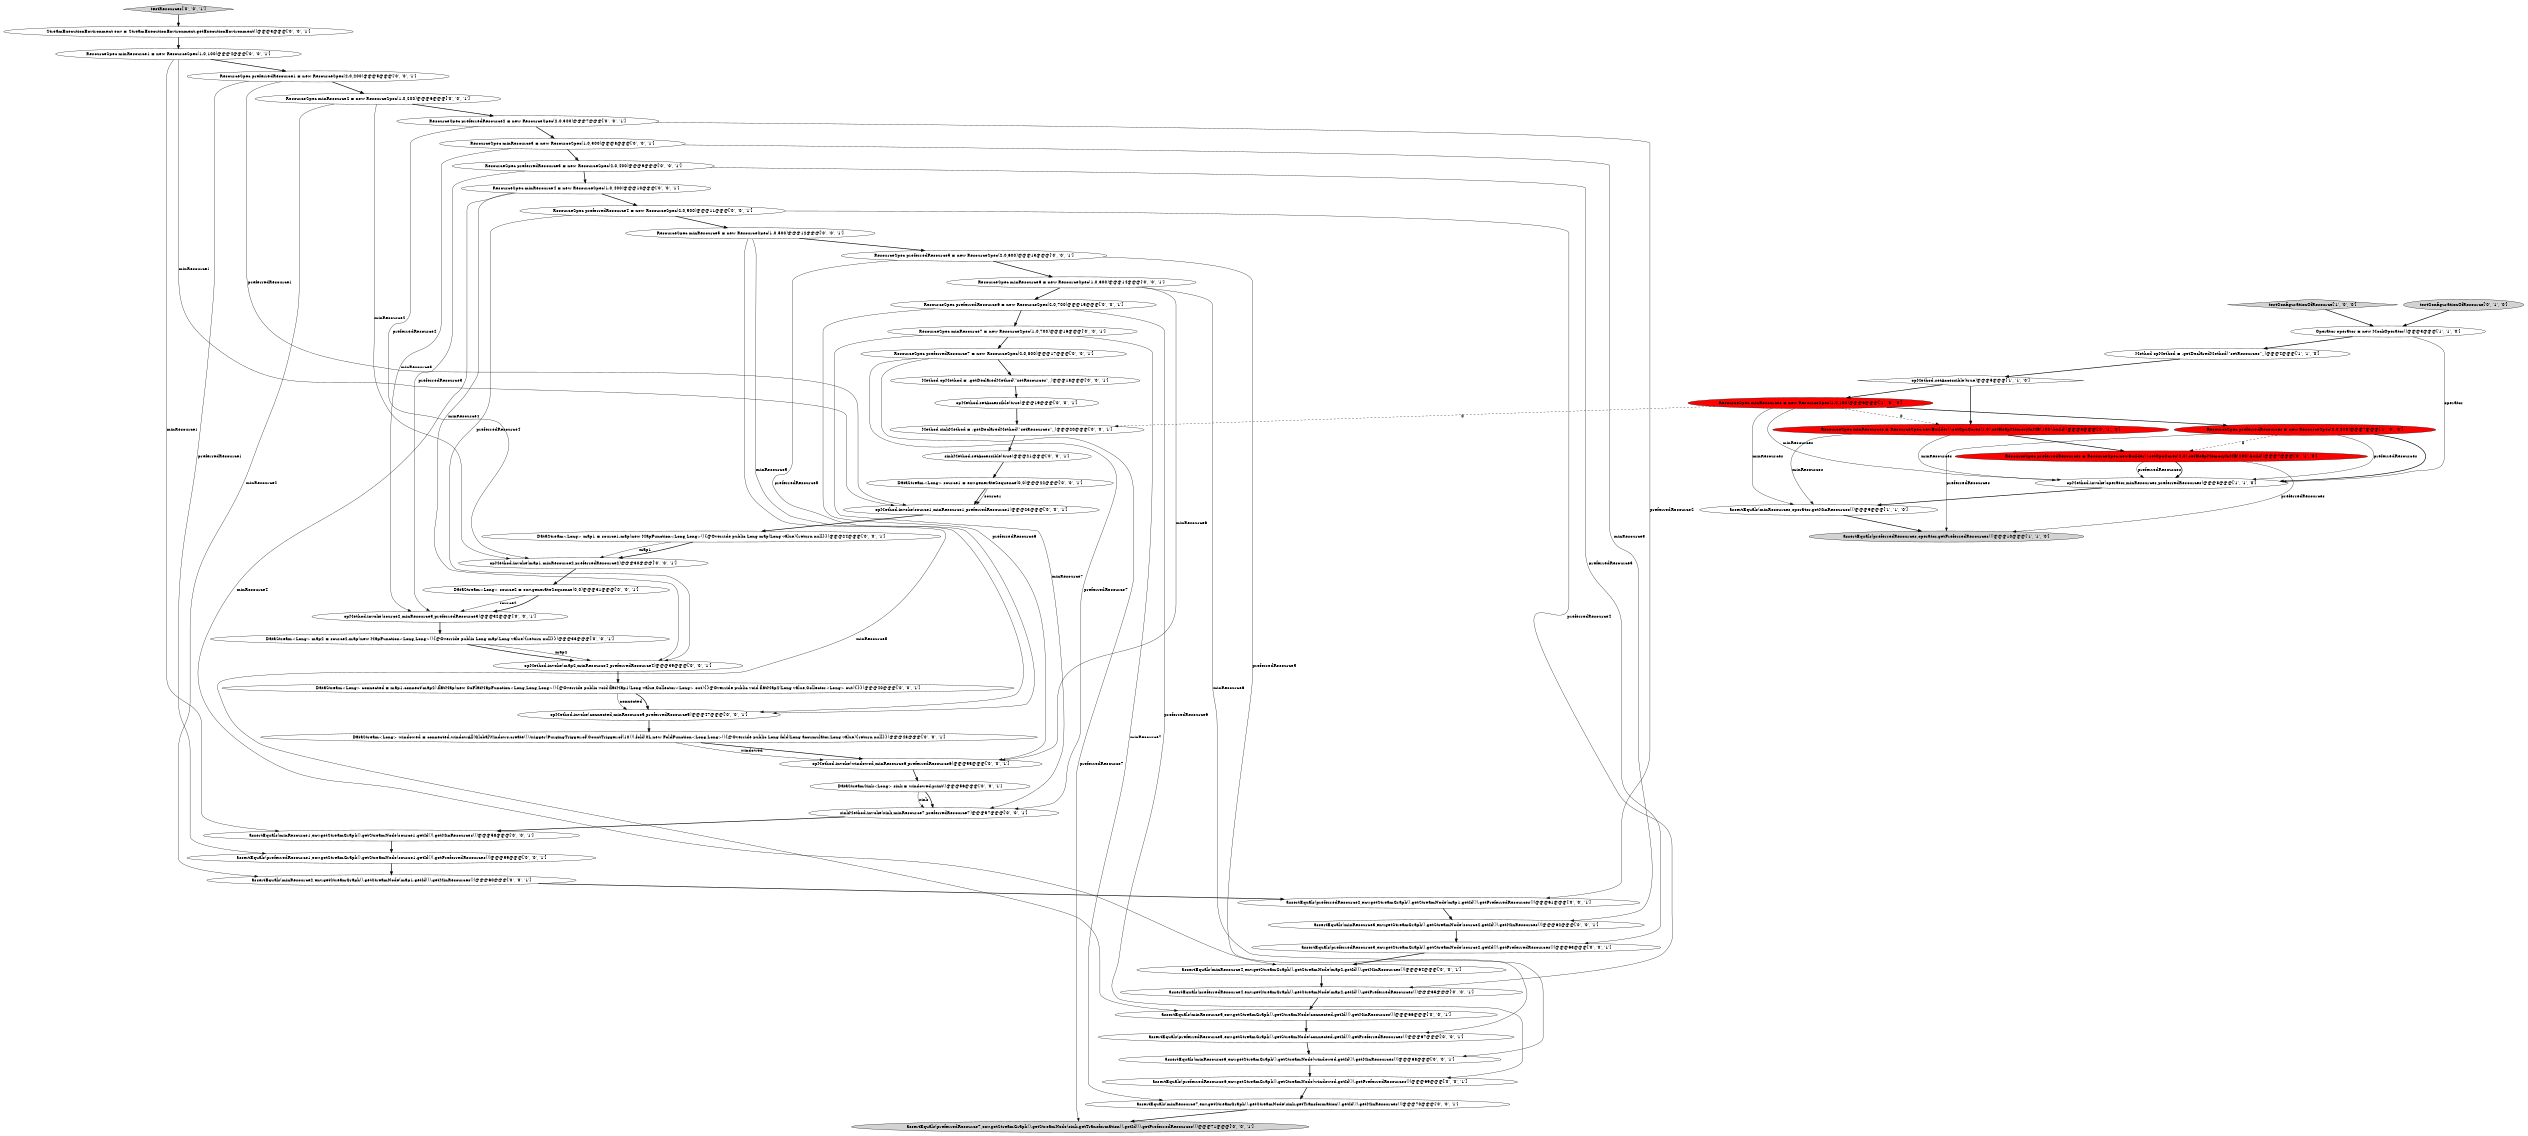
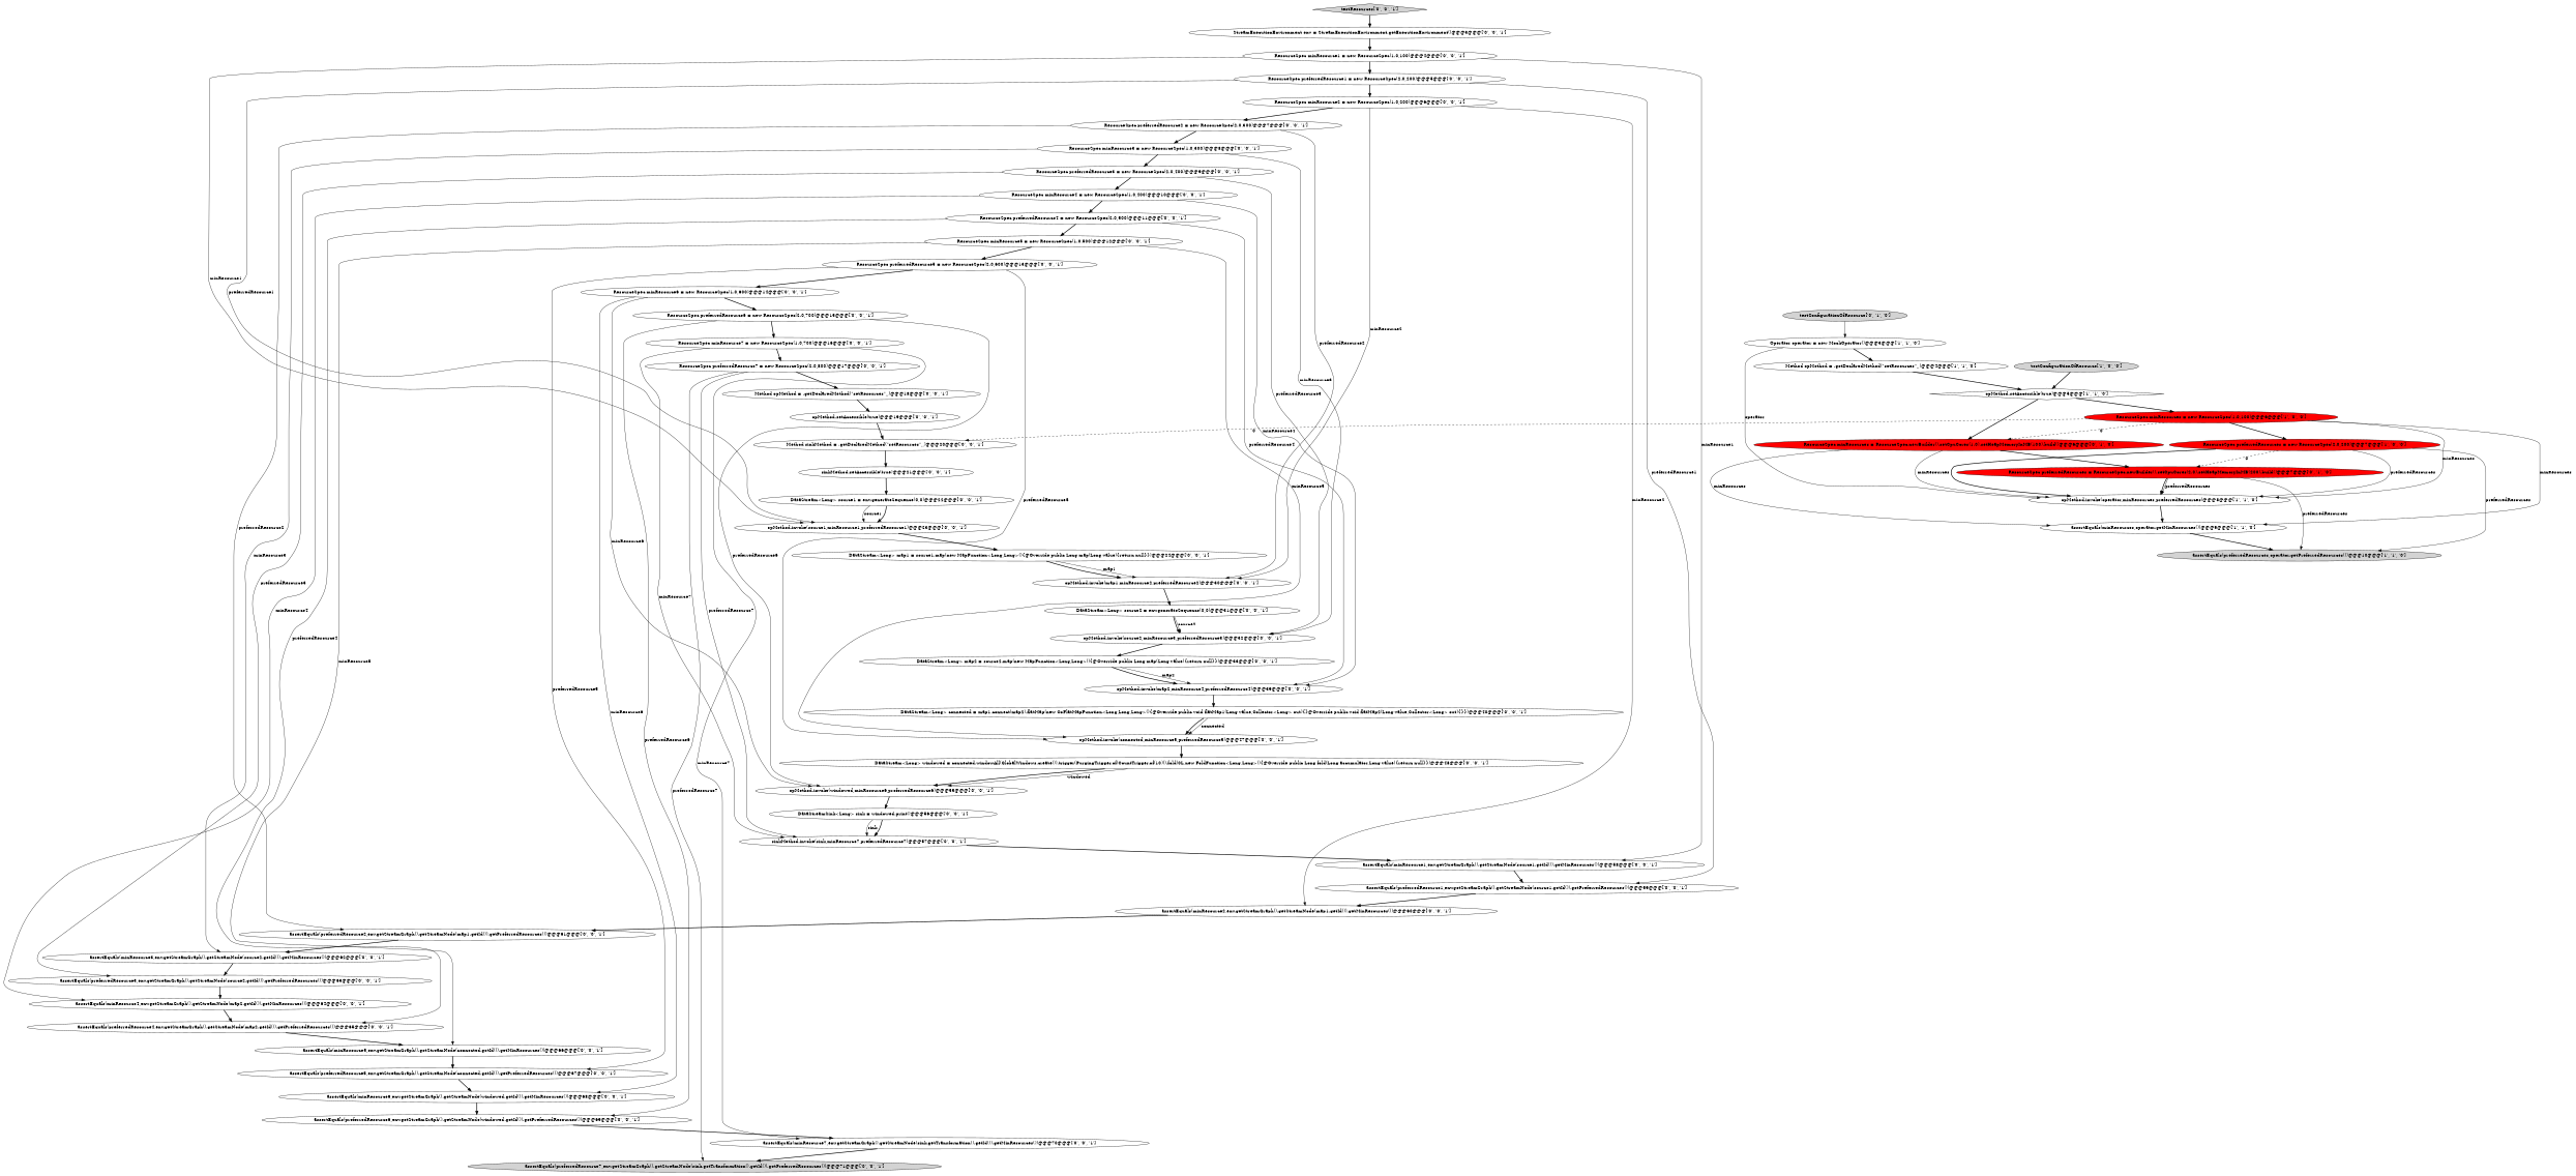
  digraph {
    fontname="DejaVu Serif"
    node [fillcolor=white fontname="DejaVu Serif" shape=ellipse style=filled]
    edge [fontname="DejaVu Serif" style=bold]
    n1 [label="DataStreamSink<Long> sink = windowed.print()@@@56@@@['0', '0', '1']"]
    n2 [label="sinkMethod.invoke(sink,minResource7,preferredResource7)@@@57@@@['0', '0', '1']"]
    n3 [label="assertEquals(minResource1,env.getStreamGraph().getStreamNode(source1.getId()).getMinResources())@@@58@@@['0', '0', '1']"]
    n4 [label="opMethod.invoke(operator,minResources,preferredResources)@@@8@@@['1', '1', '0']"]
    n5 [label="assertEquals(minResources,operator.getMinResources())@@@9@@@['1', '1', '0']"]
    n6 [fillcolor=lightgray label="assertEquals(preferredResources,operator.getPreferredResources())@@@10@@@['1', '1', '0']"]
    n7 [label="DataStream<Long> map1 = source1.map(new MapFunction<Long,Long>(){@Override public Long map(Long value){return null}})@@@24@@@['0', '0', '1']"]
    n8 [label="opMethod.invoke(map1,minResource2,preferredResource2)@@@30@@@['0', '0', '1']"]
    n9 [label="DataStream<Long> source2 = env.generateSequence(0,0)@@@31@@@['0', '0', '1']"]
    n10 [label="Operator operator = new MockOperator()@@@3@@@['1', '1', '0']"]
    n11 [label="Method opMethod = .getDeclaredMethod(\"setResources\",,)@@@4@@@['1', '1', '0']"]
    n12 [label="opMethod.setAccessible(true)@@@5@@@['1', '1', '0']" shape=diamond]
    n13 [label="ResourceSpec minResource3 = new ResourceSpec(1.0,300)@@@8@@@['0', '0', '1']"]
    n14 [label="ResourceSpec preferredResource3 = new ResourceSpec(2.0,400)@@@9@@@['0', '0', '1']"]
    n15 [label="assertEquals(minResource3,env.getStreamGraph().getStreamNode(source2.getId()).getMinResources())@@@62@@@['0', '0', '1']"]
    n16 [label="opMethod.invoke(source2,minResource3,preferredResource3)@@@32@@@['0', '0', '1']"]
    n17 [label="ResourceSpec minResource4 = new ResourceSpec(1.0,400)@@@10@@@['0', '0', '1']"]
    n18 [label="assertEquals(preferredResource3,env.getStreamGraph().getStreamNode(source2.getId()).getPreferredResources())@@@63@@@['0', '0', '1']"]
    n19 [label="DataStream<Long> map2 = source2.map(new MapFunction<Long,Long>(){@Override public Long map(Long value){return null}})@@@33@@@['0', '0', '1']"]
    n20 [label="opMethod.invoke(map2,minResource4,preferredResource4)@@@39@@@['0', '0', '1']"]
    n21 [label="assertEquals(minResource4,env.getStreamGraph().getStreamNode(map2.getId()).getMinResources())@@@64@@@['0', '0', '1']"]
    n22 [label="ResourceSpec preferredResource4 = new ResourceSpec(2.0,500)@@@11@@@['0', '0', '1']"]
    n23 [fillcolor=red label="ResourceSpec minResources = new ResourceSpec(1.0,100)@@@6@@@['1', '0', '0']"]
    n24 [fillcolor=red label="ResourceSpec minResources = ResourceSpec.newBuilder().setCpuCores(1.0).setHeapMemoryInMB(100).build()@@@6@@@['0', '1', '0']"]
    n25 [label="Method sinkMethod = .getDeclaredMethod(\"setResources\",,)@@@20@@@['0', '0', '1']"]
    n26 [fillcolor=red label="ResourceSpec preferredResources = new ResourceSpec(2.0,200)@@@7@@@['1', '0', '0']"]
    n27 [fillcolor=red label="ResourceSpec preferredResources = ResourceSpec.newBuilder().setCpuCores(2.0).setHeapMemoryInMB(200).build()@@@7@@@['0', '1', '0']"]
    n28 [label="sinkMethod.setAccessible(true)@@@21@@@['0', '0', '1']"]
    n29 [label="DataStream<Long> connected = map1.connect(map2).flatMap(new CoFlatMapFunction<Long,Long,Long>(){@Override public void flatMap1(Long value,Collector<Long> out){}@Override public void flatMap2(Long value,Collector<Long> out){}})@@@40@@@['0', '0', '1']"]
    n30 [label="opMethod.invoke(connected,minResource5,preferredResource5)@@@47@@@['0', '0', '1']"]
    n31 [label="assertEquals(preferredResource1,env.getStreamGraph().getStreamNode(source1.getId()).getPreferredResources())@@@59@@@['0', '0', '1']"]
    n32 [label="assertEquals(minResource2,env.getStreamGraph().getStreamNode(map1.getId()).getMinResources())@@@60@@@['0', '0', '1']"]
    n33 [label="assertEquals(preferredResource2,env.getStreamGraph().getStreamNode(map1.getId()).getPreferredResources())@@@61@@@['0', '0', '1']"]
    n34 [label="DataStream<Long> windowed = connected.windowAll(GlobalWindows.create()).trigger(PurgingTrigger.of(CountTrigger.of(10))).fold(0L,new FoldFunction<Long,Long>(){@Override public Long fold(Long accumulator,Long value){return null}})@@@48@@@['0', '0', '1']"]
    n35 [label="opMethod.invoke(windowed,minResource6,preferredResource6)@@@55@@@['0', '0', '1']"]
    n36 [label="assertEquals(preferredResource5,env.getStreamGraph().getStreamNode(connected.getId()).getPreferredResources())@@@67@@@['0', '0', '1']"]
    n37 [label="assertEquals(minResource6,env.getStreamGraph().getStreamNode(windowed.getId()).getMinResources())@@@68@@@['0', '0', '1']"]
    n38 [label="assertEquals(preferredResource6,env.getStreamGraph().getStreamNode(windowed.getId()).getPreferredResources())@@@69@@@['0', '0', '1']"]
    n39 [fillcolor=lightgray label="testConfigurationOfResource['0', '1', '0']"]
    n40 [label="assertEquals(preferredResource4,env.getStreamGraph().getStreamNode(map2.getId()).getPreferredResources())@@@65@@@['0', '0', '1']"]
    n41 [label="assertEquals(minResource5,env.getStreamGraph().getStreamNode(connected.getId()).getMinResources())@@@66@@@['0', '0', '1']"]
    n42 [label="DataStream<Long> source1 = env.generateSequence(0,0)@@@22@@@['0', '0', '1']"]
    n43 [label="opMethod.invoke(source1,minResource1,preferredResource1)@@@23@@@['0', '0', '1']"]
    n44 [label="ResourceSpec preferredResource2 = new ResourceSpec(2.0,300)@@@7@@@['0', '0', '1']"]
    n45 [label="ResourceSpec minResource2 = new ResourceSpec(1.0,200)@@@6@@@['0', '0', '1']"]
    n46 [label="assertEquals(minResource7,env.getStreamGraph().getStreamNode(sink.getTransformation().getId()).getMinResources())@@@70@@@['0', '0', '1']"]
    n47 [fillcolor=lightgray label="assertEquals(preferredResource7,env.getStreamGraph().getStreamNode(sink.getTransformation().getId()).getPreferredResources())@@@71@@@['0', '0', '1']"]
    n48 [label="ResourceSpec minResource1 = new ResourceSpec(1.0,100)@@@4@@@['0', '0', '1']"]
    n49 [label="ResourceSpec preferredResource1 = new ResourceSpec(2.0,200)@@@5@@@['0', '0', '1']"]
    n50 [label="ResourceSpec minResource5 = new ResourceSpec(1.0,500)@@@12@@@['0', '0', '1']"]
    n51 [label="ResourceSpec preferredResource5 = new ResourceSpec(2.0,600)@@@13@@@['0', '0', '1']"]
    n52 [label="ResourceSpec minResource6 = new ResourceSpec(1.0,600)@@@14@@@['0', '0', '1']"]
    n53 [fillcolor=lightgray label="testResources['0', '0', '1']" shape=diamond]
    n54 [label="StreamExecutionEnvironment env = StreamExecutionEnvironment.getExecutionEnvironment()@@@3@@@['0', '0', '1']"]
    n55 [label="Method opMethod = .getDeclaredMethod(\"setResources\",,)@@@18@@@['0', '0', '1']"]
    n56 [label="opMethod.setAccessible(true)@@@19@@@['0', '0', '1']"]
-   n57 [fillcolor=lightgray label="testConfigurationOfResource['1', '0', '0']" shape=diamond]
+   n57 [fillcolor=lightgray label="testConfigurationOfResource['1', '0', '0']"]
    n58 [label="ResourceSpec preferredResource7 = new ResourceSpec(2.0,800)@@@17@@@['0', '0', '1']"]
    n59 [label="ResourceSpec preferredResource6 = new ResourceSpec(2.0,700)@@@15@@@['0', '0', '1']"]
    n60 [label="ResourceSpec minResource7 = new ResourceSpec(1.0,700)@@@16@@@['0', '0', '1']"]
    n1 -> n2
    n1 -> n2 [label=sink style=solid]
    n2 -> n3
    n3 -> n31
    n4 -> n5
    n5 -> n6
    n7 -> n8 [label=map1 style=solid]
    n7 -> n8
    n8 -> n9
    n9 -> n16 [label=source2 style=solid]
    n9 -> n16
    n10 -> n4 [label=operator style=solid]
    n10 -> n11
    n11 -> n12
    n12 -> n23
    n12 -> n24
    n13 -> n14
    n13 -> n15 [label=minResource3 style=solid]
    n13 -> n16 [label=minResource3 style=solid]
    n14 -> n16 [label=preferredResource3 style=solid]
    n14 -> n17
    n14 -> n18 [label=preferredResource3 style=solid]
    n15 -> n18
    n16 -> n19
    n17 -> n20 [label=minResource4 style=solid]
    n17 -> n21 [label=minResource4 style=solid]
    n17 -> n22
    n18 -> n21
    n19 -> n20 [label=map2 style=solid]
    n19 -> n20
    n20 -> n29
    n21 -> n40
    n22 -> n20 [label=preferredResource4 style=solid]
    n22 -> n40 [label=preferredResource4 style=solid]
    n22 -> n50
    n23 -> n4 [label=minResources style=solid]
    n23 -> n5 [label=minResources style=solid]
    n23 -> n24 [label=0 style=dashed]
    n23 -> n25 [label=0 style=dashed]
    n23 -> n26
    n24 -> n4 [label=minResources style=solid]
    n24 -> n5 [label=minResources style=solid]
    n24 -> n27
    n25 -> n28
    n26 -> n4
    n26 -> n4 [label=preferredResources style=solid]
    n26 -> n6 [label=preferredResources style=solid]
    n26 -> n27 [label=0 style=dashed]
    n27 -> n4 [label=preferredResources style=solid]
    n27 -> n4
    n27 -> n6 [label=preferredResources style=solid]
    n28 -> n42
    n29 -> n30
    n29 -> n30 [label=connected style=solid]
    n30 -> n34
    n31 -> n32
    n32 -> n33
    n33 -> n15
    n34 -> n35
    n34 -> n35 [label=windowed style=solid]
    n35 -> n1
    n36 -> n37
    n37 -> n38
    n38 -> n46
-   n39 -> n10
+   n39 -> n10 [style=solid]
    n40 -> n41
    n41 -> n36
    n42 -> n43
    n42 -> n43 [label=source1 style=solid]
    n43 -> n7
    n44 -> n8 [label=preferredResource2 style=solid]
    n44 -> n13
    n44 -> n33 [label=preferredResource2 style=solid]
    n45 -> n8 [label=minResource2 style=solid]
    n45 -> n32 [label=minResource2 style=solid]
    n45 -> n44
    n46 -> n47
    n48 -> n3 [label=minResource1 style=solid]
    n48 -> n43 [label=minResource1 style=solid]
    n48 -> n49
    n49 -> n31 [label=preferredResource1 style=solid]
    n49 -> n43 [label=preferredResource1 style=solid]
    n49 -> n45
    n50 -> n30 [label=minResource5 style=solid]
    n50 -> n41 [label=minResource5 style=solid]
    n50 -> n51
    n51 -> n30 [label=preferredResource5 style=solid]
    n51 -> n36 [label=preferredResource5 style=solid]
    n51 -> n52
    n52 -> n35 [label=minResource6 style=solid]
    n52 -> n37 [label=minResource6 style=solid]
    n52 -> n59
    n53 -> n54
    n54 -> n48
    n55 -> n56
    n56 -> n25
-   n57 -> n10
+   n57 -> n12
    n58 -> n2 [label=preferredResource7 style=solid]
    n58 -> n47 [label=preferredResource7 style=solid]
    n58 -> n55
    n59 -> n35 [label=preferredResource6 style=solid]
    n59 -> n38 [label=preferredResource6 style=solid]
    n59 -> n60
    n60 -> n2 [label=minResource7 style=solid]
    n60 -> n46 [label=minResource7 style=solid]
    n60 -> n58
  }
